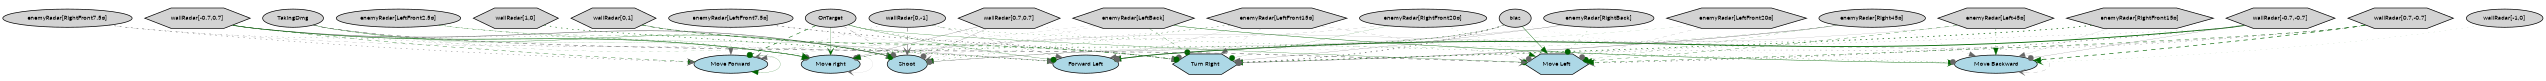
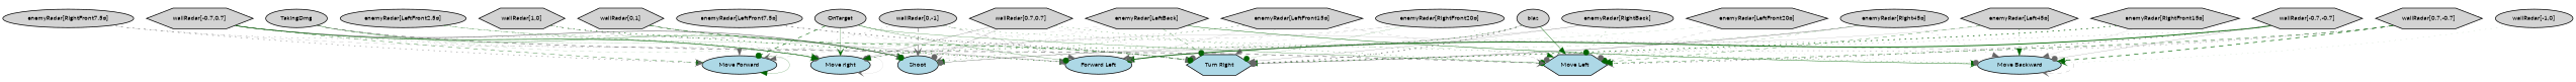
  digraph {
    fontname=Lato
    node [fillcolor=lightgray fontname=Lato fontsize=9 shape=ellipse style=filled]
    edge [arrowhead=dot color=gray40 fontname=Lato style=dotted]
    "wallRadar[1,0]" [height=0.2 shape=hexagon width=0.2]
    Shoot [fillcolor=lightblue height=0.2 width=0.2]
    n3 [fillcolor=lightblue height=0.2 label="Forward Left" width=0.2]
    "wallRadar[0,1]" [height=0.2 shape=hexagon width=0.2]
    "Move right" [fillcolor=lightblue height=0.2 width=0.2]
    "Turn Right" [fillcolor=lightblue height=0.2 shape=hexagon width=0.2]
    "wallRadar[-1,0]" [height=0.2 width=0.2]
    " Move Backward" [fillcolor=lightblue height=0.2 width=0.2]
    "wallRadar[0,-1]" [height=0.2 width=0.2]
    "Move Forward" [fillcolor=lightblue height=0.2 width=0.2]
    "wallRadar[0.7,0.7]" [height=0.2 shape=hexagon width=0.2]
    "Move Left" [fillcolor=lightblue height=0.2 shape=hexagon width=0.2]
    "wallRadar[-0.7,0.7]" [height=0.2 shape=hexagon width=0.2]
    "wallRadar[-0.7,-0.7]" [height=0.2 shape=hexagon width=0.2]
    "wallRadar[0.7,-0.7]" [height=0.2 shape=hexagon width=0.2]
    "enemyRadar[RightBack]" [height=0.2 width=0.2]
    "enemyRadar[LeftBack]" [height=0.2 shape=hexagon width=0.2]
    "enemyRadar[Right45ø]" [height=0.2 width=0.2]
    "enemyRadar[Left45ø]" [height=0.2 shape=hexagon width=0.2]
    "enemyRadar[RightFront20ø]" [height=0.2 width=0.2]
    "enemyRadar[LeftFront20ø]" [height=0.2 shape=hexagon width=0.2]
    "enemyRadar[RightFront15ø]" [height=0.2 shape=hexagon width=0.2]
    "enemyRadar[LeftFront15ø]" [height=0.2 shape=hexagon width=0.2]
    "enemyRadar[RightFront7.5ø]" [height=0.2 width=0.2]
    "enemyRadar[LeftFront7.5ø]" [height=0.2 width=0.2]
    "enemyRadar[LeftFront2.5ø]" [height=0.2 width=0.2]
    OnTarget [height=0.2 width=0.2]
    TakingDmg [height=0.2 width=0.2]
    bias [height=0.2 width=0.2]
-   OnTarget -> Shoot [penwidth=0.4482361738270516 style=dashed]
+   "wallRadar[1,0]" -> Shoot [penwidth=0.4482361738270516 style=dashed]
    "wallRadar[1,0]" -> n3 [arrowhead=normal color=darkgreen penwidth=0.793473324182615]
    "wallRadar[0,1]" -> Shoot [color=darkgreen penwidth=0.19423964666783003 style=bold]
    "wallRadar[0,1]" -> n3 [arrowhead=vee penwidth=0.31144391154622597 style=bold]
    "wallRadar[0,1]" -> "Move right" [penwidth=0.20040467764720496]
    "wallRadar[0,1]" -> "Turn Right" [arrowhead=normal color=darkgreen penwidth=0.6805185625866922 style=dashed]
    "Move right" -> "Move right" [arrowhead=vee penwidth=0.10576641525104338 style=bold]
    "wallRadar[-1,0]" -> " Move Backward" [arrowhead=vee color=darkgreen penwidth=0.10132257176212574]
    " Move Backward" -> " Move Backward" [arrowhead=vee penwidth=0.2477849436302718 style=dashed]
    "wallRadar[0,-1]" -> Shoot [arrowhead=vee penwidth=0.7497370207484956 style=dashed]
    "wallRadar[0,-1]" -> n3 [arrowhead=normal penwidth=0.41131688286877355 style=dashed]
    "wallRadar[0,-1]" -> "Turn Right" [color=darkgreen penwidth=0.16914273084660908]
    "wallRadar[0,-1]" -> " Move Backward" [arrowhead=normal color=darkgreen penwidth=0.3078271654020882]
    "wallRadar[0,-1]" -> "Move Forward" [arrowhead=vee penwidth=0.3743356913918181]
    "Move Forward" -> "Move Forward" [arrowhead=normal color=darkgreen penwidth=0.24002314058844096 style=bold]
    "wallRadar[0.7,0.7]" -> Shoot [penwidth=0.2734803637612956 style=bold]
    "wallRadar[0.7,0.7]" -> "Move right" [arrowhead=normal penwidth=0.359334780046519 style=bold]
    "wallRadar[0.7,0.7]" -> "Turn Right" [penwidth=0.22747571374915543]
+   "wallRadar[0.7,0.7]" -> "Move Left" [color=darkgreen penwidth=0.36016809886074885]
    "wallRadar[-0.7,0.7]" -> Shoot [arrowhead=normal penwidth=0.7801901949337069 style=bold]
    "wallRadar[-0.7,0.7]" -> n3 [arrowhead=normal penwidth=0.3453413103146826]
    "wallRadar[-0.7,0.7]" -> "Move right" [arrowhead=vee color=darkgreen penwidth=0.8162754376348866 style=bold]
    "wallRadar[-0.7,0.7]" -> "Move Forward" [arrowhead=normal color=darkgreen penwidth=0.47771947932671077 style=dashed]
    "wallRadar[-0.7,-0.7]" -> n3 [arrowhead=normal color=darkgreen penwidth=1.2297138476556904 style=bold]
    "wallRadar[-0.7,-0.7]" -> "Turn Right" [arrowhead=vee penwidth=0.27728083262674513]
    "wallRadar[-0.7,-0.7]" -> " Move Backward" [penwidth=0.2712810591915812 style=bold]
    "wallRadar[-0.7,-0.7]" -> "Move Left" [arrowhead=vee penwidth=0.8251153186555457]
    "wallRadar[0.7,-0.7]" -> n3 [penwidth=0.3799572328530071 style=dashed]
    "wallRadar[0.7,-0.7]" -> "Turn Right" [penwidth=0.4444090496026003]
    "wallRadar[0.7,-0.7]" -> " Move Backward" [arrowhead=normal color=darkgreen penwidth=0.8974240454450514 style=dashed]
    "wallRadar[0.7,-0.7]" -> "Move Left" [arrowhead=normal color=darkgreen penwidth=0.5356697170749474 style=dashed]
    "enemyRadar[RightBack]" -> Shoot [arrowhead=normal penwidth=0.20229955276507078 style=bold]
    "enemyRadar[RightBack]" -> "Turn Right" [arrowhead=normal penwidth=0.28934074234270396 style=bold]
    "enemyRadar[RightBack]" -> "Move Left" [color=darkgreen penwidth=0.27480732043344525]
    "enemyRadar[LeftBack]" -> Shoot [arrowhead=vee penwidth=0.15542244548494505 style=dashed]
    "enemyRadar[LeftBack]" -> "Turn Right" [color=darkgreen penwidth=0.3783563789276321 style=dashed]
    "enemyRadar[LeftBack]" -> " Move Backward" [arrowhead=vee color=darkgreen penwidth=0.5855210402211886 style=bold]
    "enemyRadar[LeftBack]" -> "Move Forward" [arrowhead=normal penwidth=0.15960940561029752 style=dashed]
    "enemyRadar[Right45ø]" -> Shoot [color=darkgreen penwidth=0.140457433928096 style=dashed]
    "enemyRadar[Right45ø]" -> "Turn Right" [penwidth=0.5555267939503702 style=bold]
    "enemyRadar[Right45ø]" -> " Move Backward" [arrowhead=normal penwidth=0.23277098112237454]
    "enemyRadar[Right45ø]" -> "Move Left" [color=darkgreen penwidth=0.19968559400166455 style=dashed]
    "enemyRadar[Left45ø]" -> "Move right" [arrowhead=normal penwidth=0.19032199009013484 style=bold]
    "enemyRadar[Left45ø]" -> " Move Backward" [arrowhead=normal color=darkgreen penwidth=0.46513798804328865]
    "enemyRadar[Left45ø]" -> "Move Left" [arrowhead=normal color=darkgreen penwidth=0.4353603888578288 style=dashed]
    "enemyRadar[RightFront20ø]" -> "Move right" [penwidth=0.22338067674108814 style=dashed]
    "enemyRadar[RightFront20ø]" -> "Turn Right" [color=darkgreen penwidth=0.170918116685055 style=bold]
    "enemyRadar[RightFront20ø]" -> "Move Left" [arrowhead=normal color=darkgreen penwidth=0.18680124587522096]
    "enemyRadar[LeftFront20ø]" -> n3 [color=darkgreen penwidth=0.11462505971332014 style=dashed]
    "enemyRadar[LeftFront20ø]" -> "Move Left" [penwidth=0.21034266386225436 style=dashed]
    "enemyRadar[RightFront15ø]" -> n3 [arrowhead=vee penwidth=0.3457253525911407]
    "enemyRadar[RightFront15ø]" -> "Turn Right" [arrowhead=normal color=darkgreen penwidth=0.9321417614402661]
    "enemyRadar[RightFront15ø]" -> " Move Backward" [arrowhead=normal penwidth=0.14053720476580134 style=bold]
    "enemyRadar[LeftFront15ø]" -> Shoot [arrowhead=normal color=darkgreen penwidth=0.369294097988609]
    "enemyRadar[LeftFront15ø]" -> n3 [arrowhead=normal penwidth=0.12119897409393632 style=bold]
    "enemyRadar[LeftFront15ø]" -> "Move right" [arrowhead=normal penwidth=0.30253442364422933]
    "enemyRadar[LeftFront15ø]" -> "Turn Right" [arrowhead=normal penwidth=0.174522547422666 style=dashed]
    "enemyRadar[LeftFront15ø]" -> "Move Left" [penwidth=0.2128474183739128 style=dashed]
    "enemyRadar[RightFront7.5ø]" -> n3 [penwidth=0.22219268543270404 style=dashed]
    "enemyRadar[RightFront7.5ø]" -> "Move right" [penwidth=0.38956609997403024]
    "enemyRadar[RightFront7.5ø]" -> "Move Forward" [arrowhead=vee penwidth=0.5804983067925823]
    "enemyRadar[LeftFront7.5ø]" -> n3 [penwidth=0.1652987543129414 style=dashed]
    "enemyRadar[LeftFront7.5ø]" -> "Turn Right" [arrowhead=normal penwidth=0.9981927075213722]
    "enemyRadar[LeftFront7.5ø]" -> "Move Forward" [arrowhead=normal penwidth=0.23724854797901238]
    "enemyRadar[LeftFront2.5ø]" -> Shoot [color=darkgreen penwidth=0.26196938314405266 style=dashed]
    "enemyRadar[LeftFront2.5ø]" -> "Move right" [arrowhead=normal color=darkgreen penwidth=0.32588646686482803]
    "enemyRadar[LeftFront2.5ø]" -> "Turn Right" [arrowhead=vee color=darkgreen penwidth=0.15974497223218653 style=bold]
    OnTarget -> n3 [color=darkgreen penwidth=0.291850408148814 style=bold]
    OnTarget -> "Move right" [arrowhead=vee color=darkgreen penwidth=0.30928966804765234 style=bold]
    OnTarget -> "Turn Right" [arrowhead=normal penwidth=0.39038773131474513]
    OnTarget -> "Move Forward" [color=darkgreen penwidth=0.7375422879514646 style=dashed]
    OnTarget -> "Move Left" [color=darkgreen penwidth=0.34817458053770667 style=bold]
    TakingDmg -> Shoot [arrowhead=vee color=darkgreen penwidth=0.41742175834734563 style=bold]
    TakingDmg -> "Move right" [arrowhead=vee color=darkgreen penwidth=0.12821884963260188 style=bold]
    TakingDmg -> "Turn Right" [color=darkgreen penwidth=0.15680818753686016 style=dashed]
    TakingDmg -> "Move Forward" [arrowhead=vee penwidth=0.17483836047752938]
    TakingDmg -> "Move Left" [arrowhead=vee penwidth=0.8123982594537624 style=dashed]
    bias -> Shoot [penwidth=0.3080517733035258 style=bold]
-   bias -> n3 [penwidth=0.14501018151411652 style=dashed]
+   "enemyRadar[RightFront20ø]" -> n3 [penwidth=0.14501018151411652 style=dashed]
    bias -> "Move right" [arrowhead=normal color=darkgreen penwidth=0.5861952761038975]
    bias -> "Turn Right" [penwidth=1.0882290715157552]
    bias -> " Move Backward" [penwidth=0.13788330134766164]
    bias -> "Move Left" [arrowhead=normal color=darkgreen penwidth=0.5457411489009202 style=bold]
  }
